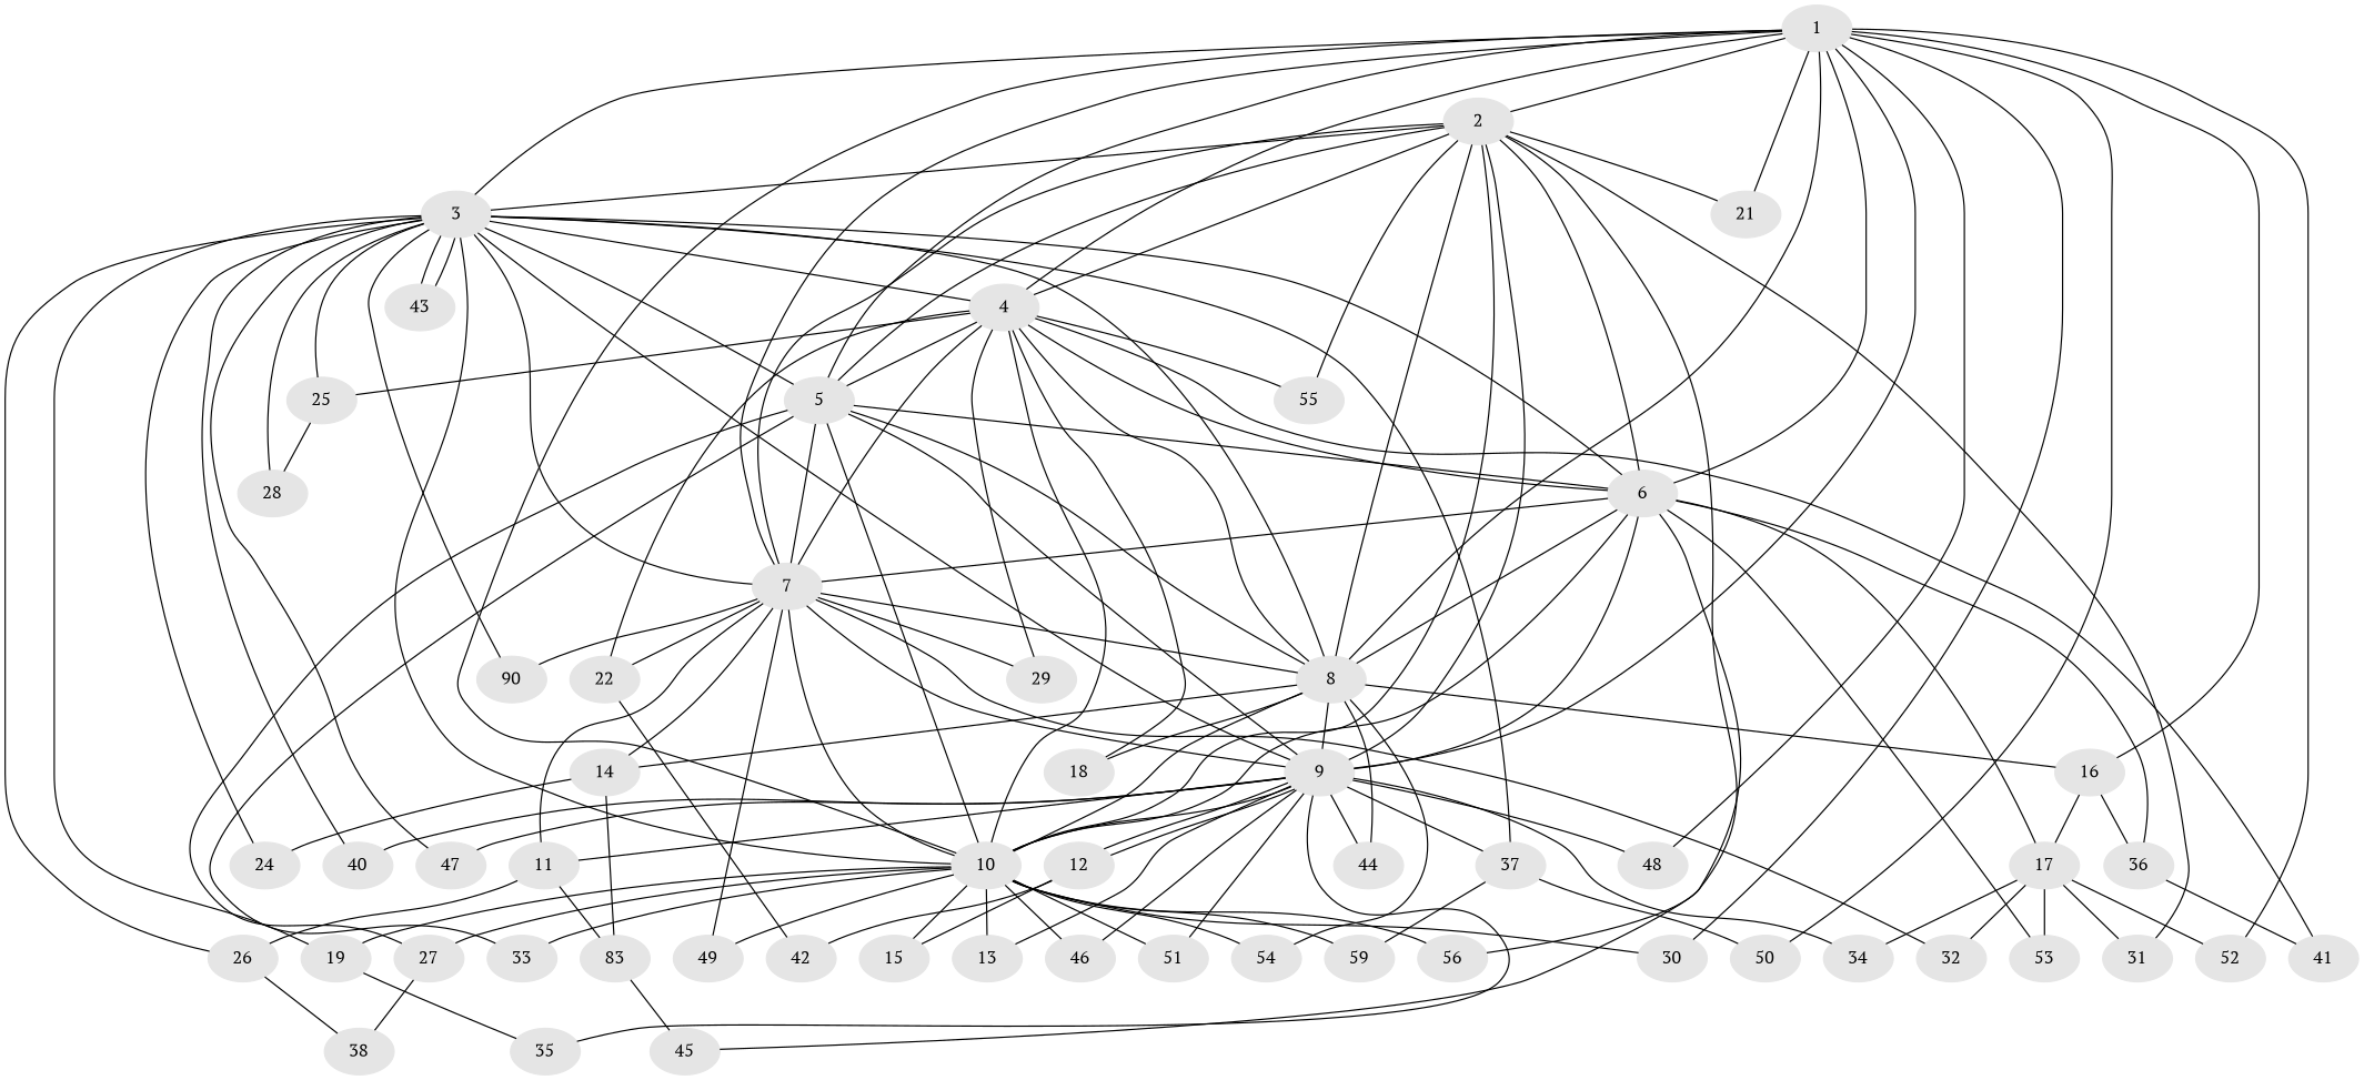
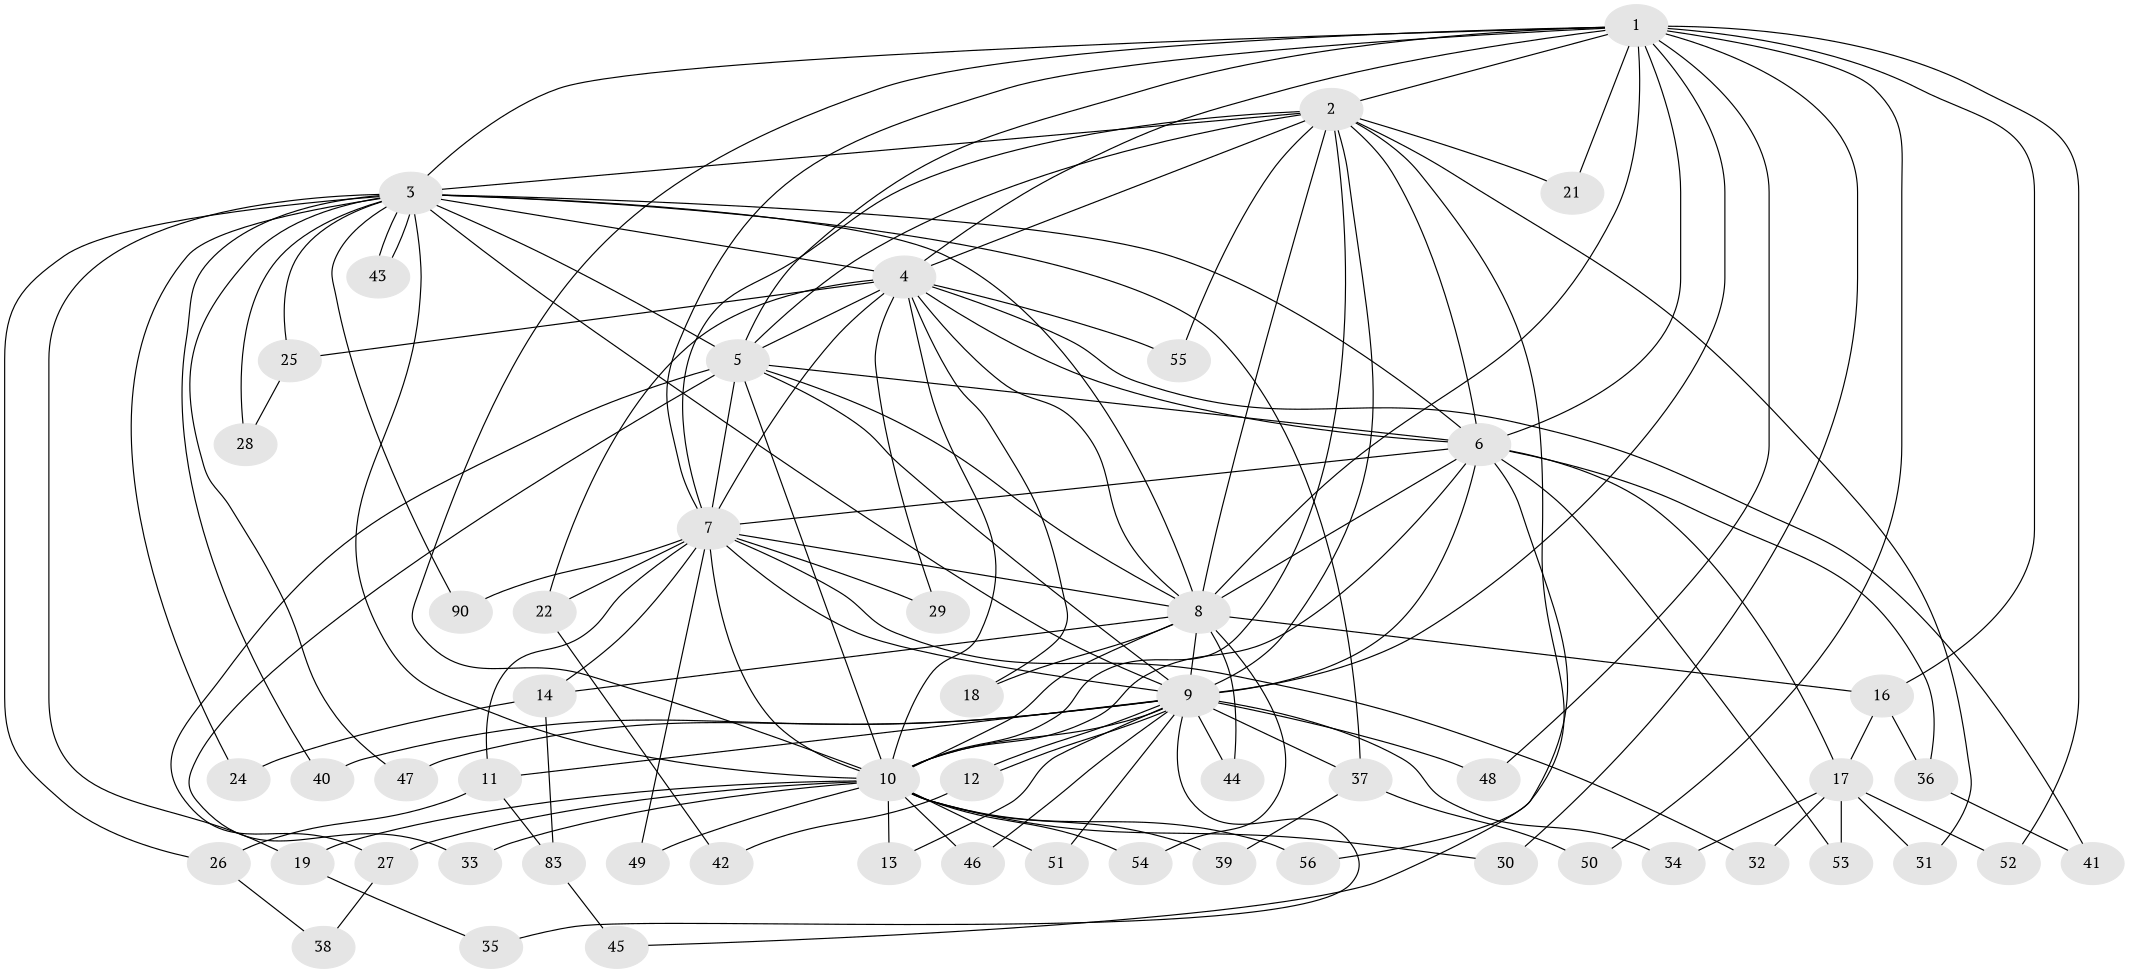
  graph {
    fontname="PT Serif"
    node [color=gray90 fontname="PT Serif" style=filled]
    edge [fontname="PT Serif"]
    1
    2
    3
    4
    5
    6
    7
    8
    9
    10
    16
    21
    30
    48
    50
    52
    31
    55
    56
    19
    n21 [label=90]
    24
    25
    26
    28
    37
    40
    43
    47
    18
    22
    29
    41
    27
    33
    17
    36
    45
    53
    11
    14
    32
    49
    44
    54
    12
    13
    34
    35
    46
    51
-   15
-   39 [label=59]
+   39
    38
    42
    n56 [label=83]
    1 -- 2
    1 -- 3
    1 -- 4
    1 -- 5
    1 -- 6
    1 -- 7
    1 -- 8
    1 -- 9
    1 -- 10
    1 -- 16
    1 -- 21
    1 -- 30
    1 -- 48
    1 -- 50
    1 -- 52
    2 -- 3
    2 -- 4
    2 -- 5
    2 -- 6
    2 -- 7
    2 -- 8
    2 -- 9
    2 -- 10
    2 -- 21
    2 -- 31
    2 -- 55
    2 -- 56
    3 -- 4
    3 -- 5
    3 -- 6
-   3 -- 7
    3 -- 8
    3 -- 9
    3 -- 10
    3 -- 19
    3 -- n21
    3 -- 24
    3 -- 25
    3 -- 26
    3 -- 28
    3 -- 37
    3 -- 40
    3 -- 43
    3 -- 43
    3 -- 47
    4 -- 5
    4 -- 6
    4 -- 7
    4 -- 8
    4 -- 10
    4 -- 55
    4 -- 25
    4 -- 18
    4 -- 22
    4 -- 29
    4 -- 41
    5 -- 6
    5 -- 7
    5 -- 8
    5 -- 9
    5 -- 10
    5 -- 27
    5 -- 33
    6 -- 7
    6 -- 8
    6 -- 9
    6 -- 10
    6 -- 17
    6 -- 36
    6 -- 45
    6 -- 53
    7 -- 8
    7 -- 9
    7 -- 10
    7 -- n21
    7 -- 22
    7 -- 29
    7 -- 11
    7 -- 14
    7 -- 32
    7 -- 49
    8 -- 9
    8 -- 10
    8 -- 16
    8 -- 18
    8 -- 14
    8 -- 44
    8 -- 54
    9 -- 10
    9 -- 48
    9 -- 37
    9 -- 40
    9 -- 47
    9 -- 11
    9 -- 44
    9 -- 12
    9 -- 12
    9 -- 13
    9 -- 34
    9 -- 35
    9 -- 46
    9 -- 51
    10 -- 30
    10 -- 56
    10 -- 19
    10 -- 27
    10 -- 33
    10 -- 49
    10 -- 54
    10 -- 13
    10 -- 46
    10 -- 51
-   10 -- 15
    10 -- 39
    16 -- 17
    16 -- 36
    19 -- 35
    25 -- 28
    26 -- 38
    37 -- 50
    37 -- 39
    22 -- 42
    27 -- 38
    17 -- 52
    17 -- 31
    17 -- 53
    17 -- 32
    17 -- 34
    36 -- 41
    11 -- 26
    11 -- n56
    14 -- 24
    14 -- n56
-   12 -- 15
    12 -- 42
    n56 -- 45
  }
